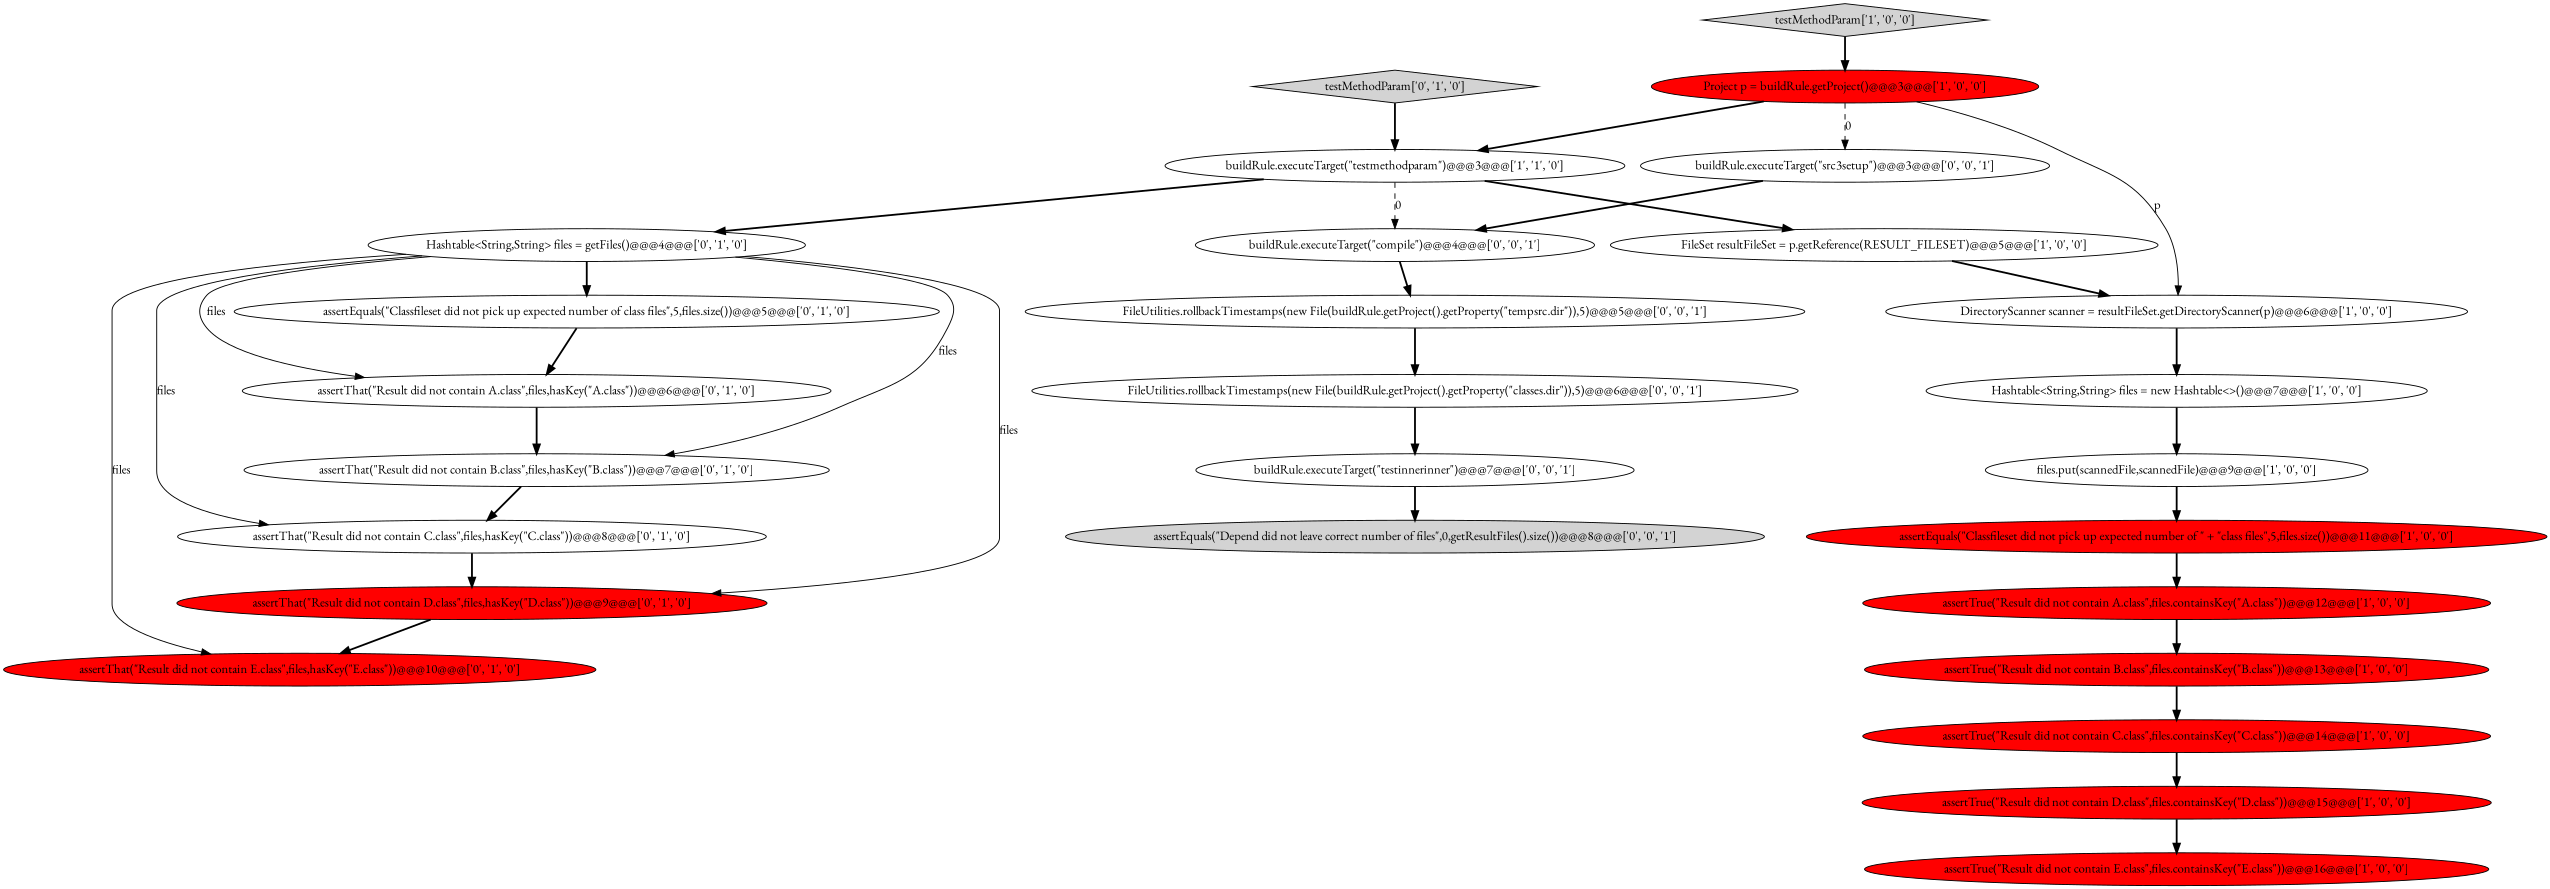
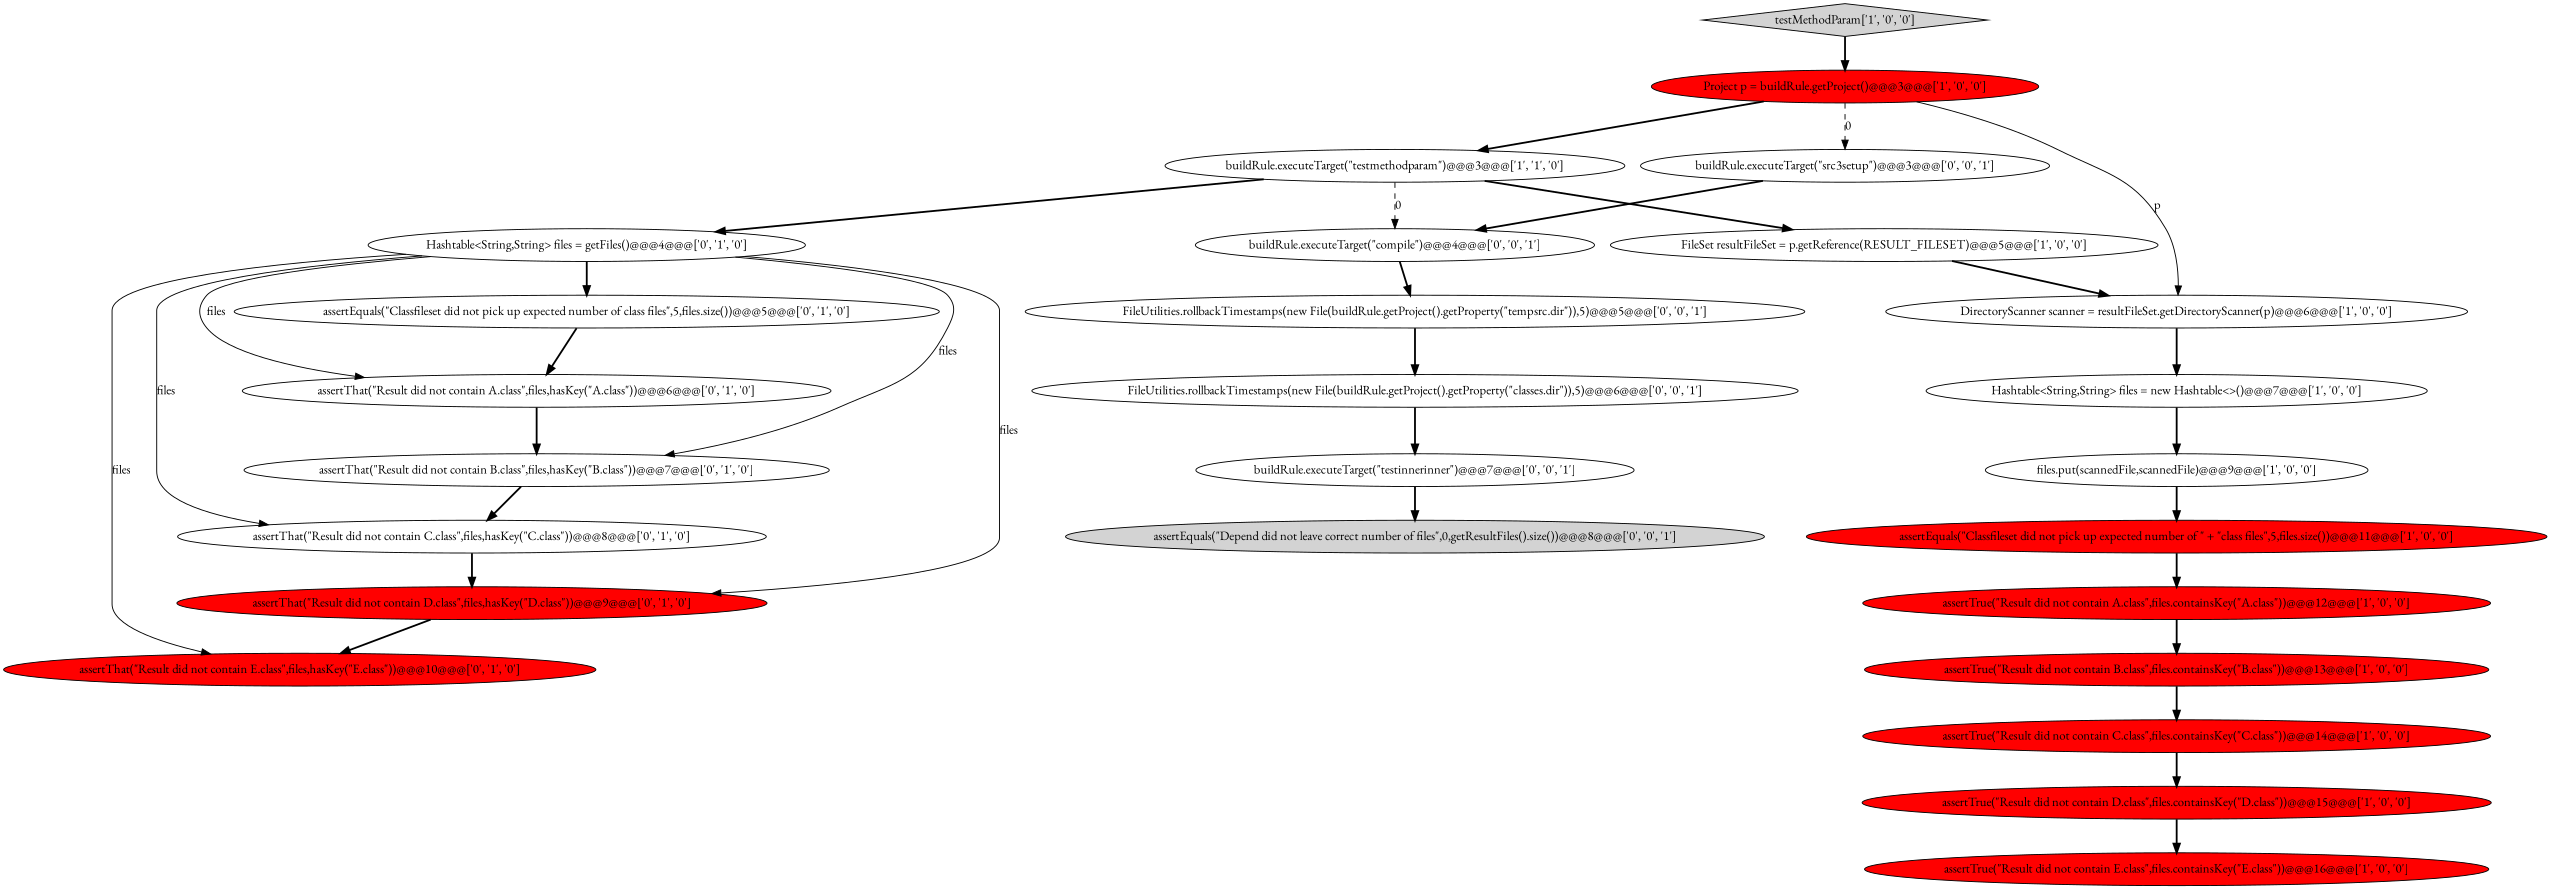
  digraph {
    fontname="EB Garamond"
    node [fillcolor=white fontname="EB Garamond" shape=ellipse style=filled]
    edge [fontname="EB Garamond" style=bold]
    n1 [fillcolor=lightgray label="testMethodParam['1', '0', '0']" shape=diamond]
    n2 [fillcolor=red label="Project p = buildRule.getProject()@@@3@@@['1', '0', '0']"]
    n3 [label="buildRule.executeTarget(\"src3setup\")@@@3@@@['0', '0', '1']"]
    n4 [label="DirectoryScanner scanner = resultFileSet.getDirectoryScanner(p)@@@6@@@['1', '0', '0']"]
    n5 [label="buildRule.executeTarget(\"testmethodparam\")@@@3@@@['1', '1', '0']"]
    n6 [fillcolor=red label="assertTrue(\"Result did not contain C.class\",files.containsKey(\"C.class\"))@@@14@@@['1', '0', '0']"]
    n7 [fillcolor=red label="assertTrue(\"Result did not contain D.class\",files.containsKey(\"D.class\"))@@@15@@@['1', '0', '0']"]
    n8 [fillcolor=red label="assertTrue(\"Result did not contain E.class\",files.containsKey(\"E.class\"))@@@16@@@['1', '0', '0']"]
    n9 [label="files.put(scannedFile,scannedFile)@@@9@@@['1', '0', '0']"]
    n10 [fillcolor=red label="assertEquals(\"Classfileset did not pick up expected number of \" + \"class files\",5,files.size())@@@11@@@['1', '0', '0']"]
    n11 [fillcolor=red label="assertTrue(\"Result did not contain A.class\",files.containsKey(\"A.class\"))@@@12@@@['1', '0', '0']"]
    n12 [label="Hashtable<String,String> files = getFiles()@@@4@@@['0', '1', '0']"]
    n13 [fillcolor=red label="assertThat(\"Result did not contain D.class\",files,hasKey(\"D.class\"))@@@9@@@['0', '1', '0']"]
    n14 [fillcolor=red label="assertThat(\"Result did not contain E.class\",files,hasKey(\"E.class\"))@@@10@@@['0', '1', '0']"]
    n15 [label="assertThat(\"Result did not contain C.class\",files,hasKey(\"C.class\"))@@@8@@@['0', '1', '0']"]
    n16 [label="assertThat(\"Result did not contain B.class\",files,hasKey(\"B.class\"))@@@7@@@['0', '1', '0']"]
    n17 [label="assertEquals(\"Classfileset did not pick up expected number of class files\",5,files.size())@@@5@@@['0', '1', '0']"]
    n18 [label="assertThat(\"Result did not contain A.class\",files,hasKey(\"A.class\"))@@@6@@@['0', '1', '0']"]
    n19 [fillcolor=red label="assertTrue(\"Result did not contain B.class\",files.containsKey(\"B.class\"))@@@13@@@['1', '0', '0']"]
    n20 [label="buildRule.executeTarget(\"compile\")@@@4@@@['0', '0', '1']"]
    n21 [label="FileUtilities.rollbackTimestamps(new File(buildRule.getProject().getProperty(\"tempsrc.dir\")),5)@@@5@@@['0', '0', '1']"]
    n22 [label="FileUtilities.rollbackTimestamps(new File(buildRule.getProject().getProperty(\"classes.dir\")),5)@@@6@@@['0', '0', '1']"]
    n23 [label="buildRule.executeTarget(\"testinnerinner\")@@@7@@@['0', '0', '1']"]
    n24 [fillcolor=lightgray label="assertEquals(\"Depend did not leave correct number of files\",0,getResultFiles().size())@@@8@@@['0', '0', '1']"]
    n25 [label="Hashtable<String,String> files = new Hashtable<>()@@@7@@@['1', '0', '0']"]
    n26 [label="FileSet resultFileSet = p.getReference(RESULT_FILESET)@@@5@@@['1', '0', '0']"]
-   n27 [fillcolor=lightgray label="testMethodParam['0', '1', '0']" shape=diamond]
    n1 -> n2
    n2 -> n3 [label=0 style=dashed]
    n2 -> n4 [label=p style=solid]
    n2 -> n5
    n3 -> n20
    n4 -> n25
    n5 -> n12
    n5 -> n20 [label=0 style=dashed]
    n5 -> n26
    n6 -> n7
    n7 -> n8
    n9 -> n10
    n10 -> n11
    n11 -> n19
    n12 -> n13 [label=files style=solid]
    n12 -> n14 [label=files style=solid]
    n12 -> n15 [label=files style=solid]
    n12 -> n16 [label=files style=solid]
    n12 -> n17
    n12 -> n18 [label=files style=solid]
    n13 -> n14
    n15 -> n13
    n16 -> n15
    n17 -> n18
    n18 -> n16
    n19 -> n6
    n20 -> n21
    n21 -> n22
    n22 -> n23
    n23 -> n24
    n25 -> n9
    n26 -> n4
-   n27 -> n5
  }
